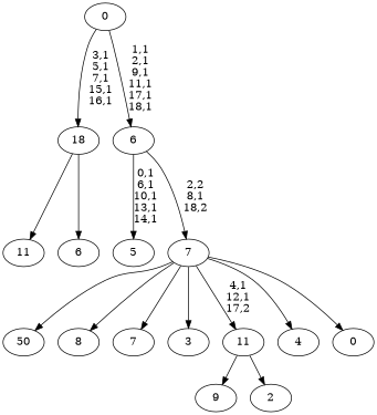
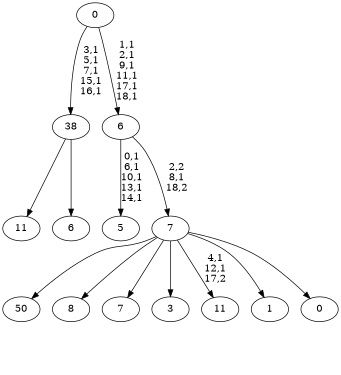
  digraph {
    n1 [label=11]
    n2 [label=50]
-   n3 [label=9]
    n4 [label=8]
    n5 [label=7]
    n6 [label=6]
    n7 [label=5]
-   18
+   18 [label=38]
    n9 [label=3]
-   n10 [label=2]
    11
-   n12 [label=4]
+   n12 [label=1]
    n13 [label=0]
    7
    6
    0
    18 -> n1
    18 -> n6
-   11 -> n3
-   11 -> n10
    7 -> n2
    7 -> n4
    7 -> n5
    7 -> n9
    7 -> 11 [label="4,1\n12,1\n17,2"]
    7 -> n12
    7 -> n13
    6 -> n7 [label="0,1\n6,1\n10,1\n13,1\n14,1"]
    6 -> 7 [label="2,2\n8,1\n18,2"]
    0 -> 18 [label="3,1\n5,1\n7,1\n15,1\n16,1"]
    0 -> 6 [label="1,1\n2,1\n9,1\n11,1\n17,1\n18,1"]
  }
